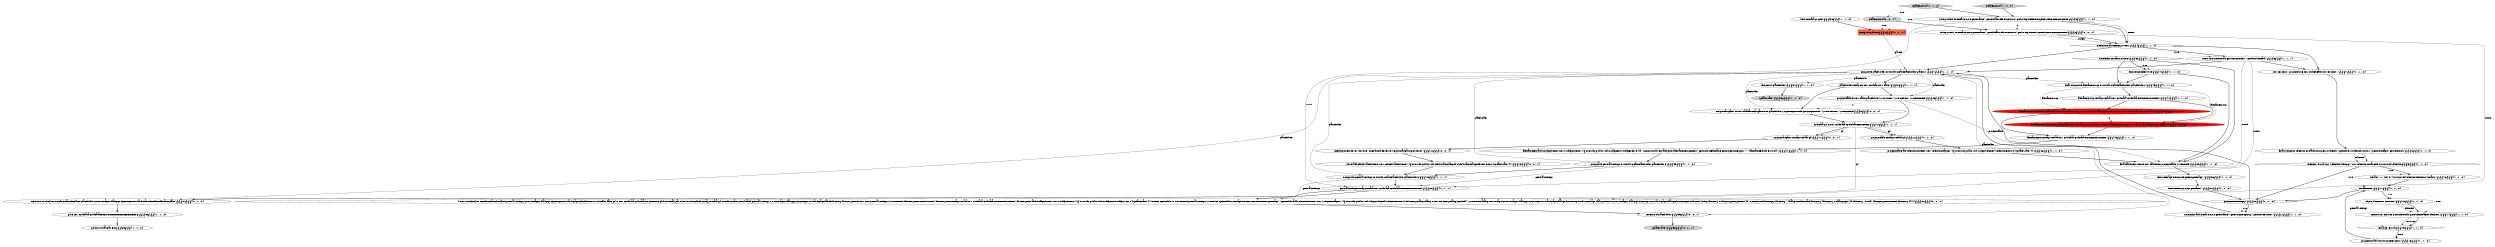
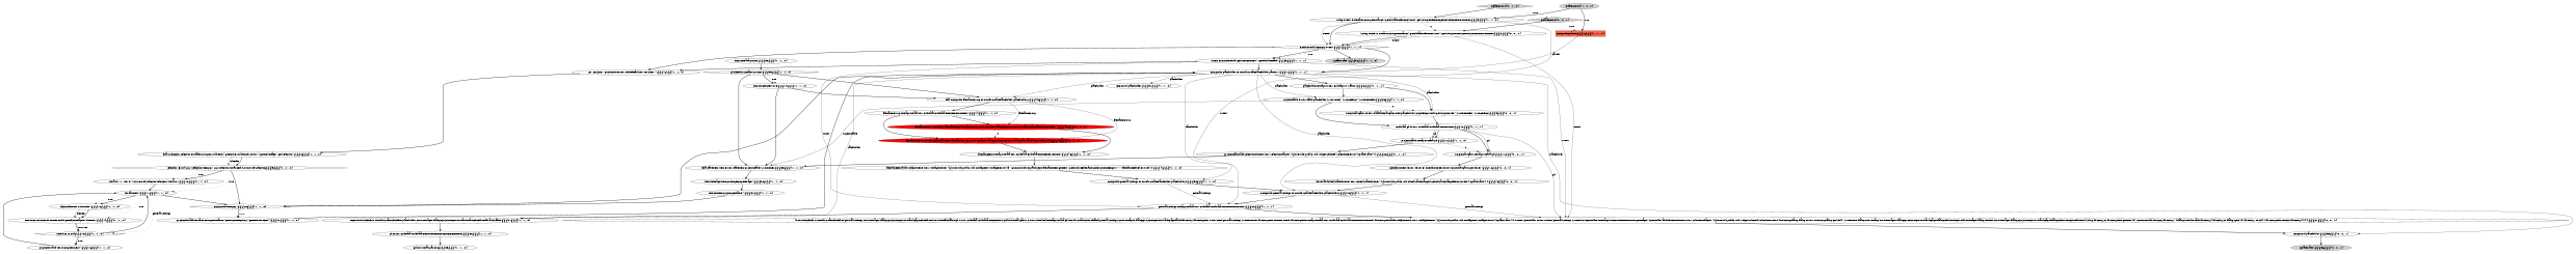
  digraph {
    node [fillcolor=white shape=ellipse style=filled]
    edge [style=bold]
    n1 [label="fileNameText.setLayoutData(new GridData(GridData.FILL_HORIZONTAL))@@@46@@@['1', '1', '0']"]
    n2 [label="fileNameText.addModifyListener(new ModifyListener(){@Override public void modifyText(ModifyEvent e){if (!CommonUtils.equalObjects(fileNameText.getText(),getArchiveFileName(getProjectsToExport()))) {fileNameEdited = true}}})@@@47@@@['1', '1', '0']"]
    n3 [label="Composite generalSettings = UIUtils.createPlaceholder(placeholder,3)@@@55@@@['1', '1', '0']"]
    n4 [fillcolor=red label="fileNameText = UIUtils.createLabelText(fileNameGroup,CoreMessages.dialog_project_export_wizard_start_label_output_file,null)@@@45@@@['0', '1', '0']"]
    n5 [label="projectsTable.setLayoutData(gd)@@@27@@@['1', '1', '0']"]
    n6 [label="projectsTable.addSelectionListener(new SelectionAdapter(){@Override public void widgetSelected(SelectionEvent e){updateState()}})@@@28@@@['1', '1', '0']"]
    n7 [label="scriptsNavigator.setLayoutData(gd)@@@11@@@['0', '0', '1']"]
    n8 [label="final TableItem item = new TableItem(projectsTable,SWT.NONE)@@@35@@@['1', '1', '0']"]
    n9 [label="CheckboxTreeViewer viewer = (CheckboxTreeViewer)scriptsNavigator.getViewer()@@@12@@@['0', '0', '1']"]
    n10 [label="projectList.add(DBeaverCore.getInstance().getProjectRegistry().getActiveProject())@@@21@@@['1', '1', '0']"]
    n11 [label="Composite placeholder = UIUtils.createPlaceholder(parent,1)@@@7@@@['1', '1', '1']"]
    n12 [label="final Composite fileNameGroup = UIUtils.createPlaceholder(placeholder,2)@@@43@@@['1', '1', '0']"]
    n13 [label="Composite generalSettings = UIUtils.createPlaceholder(placeholder,3)@@@19@@@['1', '1', '1']"]
    n14 [label="projectsTable = new Table(placeholder,SWT.MULTI | SWT.CHECK | SWT.BORDER)@@@25@@@['1', '1', '0']"]
    n15 [label="scriptsNavigator = new DatabaseNavigatorTree(placeholder,ScriptsExportUtils.getScriptsNode(),SWT.BORDER | SWT.CHECK)@@@9@@@['0', '0', '1']"]
    n16 [label="setControl(placeholder)@@@55@@@['0', '0', '1']"]
    n17 [label="exportDriverCheck = UIUtils.createCheckbox(placeholder,CoreMessages.dialog_project_export_wizard_start_checkbox_libraries,false)@@@87@@@['1', '1', '0']"]
    n18 [label="placeholder.setLayout(new GridLayout(1,false))@@@8@@@['1', '1', '1']"]
    n19 [label="setControl(placeholder)@@@91@@@['1', '1', '0']"]
    n20 [fillcolor=red label="fileNameText = UIUtils.createLabelText(fileNameGroup,CoreMessages.dialog_project_export_wizard_start_label_output_file,\"\")@@@45@@@['1', '0', '0']"]
    n21 [label="fileNameGroup.setLayoutData(new GridData(GridData.FILL_HORIZONTAL))@@@44@@@['1', '1', '0']"]
    n22 [label="generalSettings.setLayoutData(new GridData(GridData.FILL_HORIZONTAL))@@@20@@@['1', '1', '1']"]
    n23 [label="{overwriteCheck = UIUtils.createCheckbox(generalSettings,CoreMessages.dialog_project_export_wizard_page_checkbox_overwrite_files,false)gd = new GridData(GridData.BEGINNING)gd.horizontalSpan = 3overwriteCheck.setLayoutData(gd)UIUtils.createControlLabel(generalSettings,CoreMessages.dialog_project_export_wizard_page_label_directory)directoryText = new Text(generalSettings,SWT.BORDER)directoryText.setText(outDir)directoryText.setLayoutData(new GridData(GridData.FILL_HORIZONTAL))directoryText.addModifyListener(new ModifyListener(){@Override public void modifyText(ModifyEvent e){updateState()}})Button openFolder = new Button(generalSettings,SWT.PUSH)openFolder.setImage(DBIcon.TREE_FOLDER.getImage())openFolder.addSelectionListener(new SelectionAdapter(){@Override public void widgetSelected(SelectionEvent e){DirectoryDialog dialog = new DirectoryDialog(getShell(),SWT.NONE)dialog.setMessage(CoreMessages.dialog_project_export_wizard_page_dialog_choose_export_dir_message)dialog.setText(CoreMessages.dialog_project_export_wizard_page_dialog_choose_export_dir_text)String directory = directoryText.getText()if (!CommonUtils.isEmpty(directory)) {dialog.setFilterPath(directory)}directory = dialog.open()if (directory != null) {directoryText.setText(directory)}}})}@@@21@@@['0', '0', '1']"]
    n24 [label="GridData gd = new GridData(GridData.FILL_BOTH)@@@10@@@['1', '1', '1']"]
    n25 [label="item.setImage(DBIcon.PROJECT.getImage())@@@36@@@['1', '1', '0']"]
    n26 [fillcolor=lightgray label="createControl['0', '1', '0']" shape=diamond]
    n27 [label="String outDir = DBeaverCore.getInstance().getGlobalPreferenceStore().getString(PREF_PROJECTS_EXPORT_OUT_DIR)@@@3@@@['1', '1', '0']"]
-   n28 [fillcolor=lightgray label="createControl['0', '0', '1']"]
+   n28 [fillcolor=lightgray label="createControl['0', '0', '1']" shape=diamond]
    n29 [fillcolor=tomato label="Composite parent@@@2@@@['1', '1', '1']" shape=box]
    n30 [label="String outDir = DBeaverCore.getInstance().getGlobalPreferenceStore().getString(PREF_SCRIPTS_EXPORT_OUT_DIR)@@@3@@@['0', '0', '1']"]
    n31 [label="CommonUtils.isEmpty(outDir)@@@4@@@['1', '1', '1']" shape=diamond]
    n32 [label="outDir = RuntimeUtils.getUserHomeDir().getAbsolutePath()@@@5@@@['1', '1', '1']"]
    n33 [label="Set<IProject> projectList = new LinkedHashSet<IProject>()@@@7@@@['1', '1', '0']"]
    n34 [label="final ISelection selection = PlatformUI.getWorkbench().getActiveWorkbenchWindow().getActivePage().getSelection()@@@8@@@['1', '1', '0']"]
    n35 [label="selection != null && !selection.isEmpty() && selection instanceof IStructuredSelection@@@9@@@['1', '1', '0']" shape=diamond]
    n36 [label="Iterator<?> iter = ((IStructuredSelection)selection).iterator()@@@10@@@['1', '1', '0']"]
    n37 [label="iter.hasNext()@@@11@@@['1', '1', '0']"]
    n38 [label="projectList.isEmpty()@@@20@@@['1', '1', '0']" shape=diamond]
    n39 [label="IResource resource = RuntimeUtils.getObjectAdapter(element,)@@@14@@@['1', '1', '0']"]
    n40 [label="resource != null@@@15@@@['1', '1', '0']" shape=diamond]
    n41 [label="projectList.add(resource.getProject())@@@16@@@['1', '1', '0']"]
    n42 [fillcolor=lightgray label="updateState()@@@56@@@['0', '0', '1']"]
    n43 [label="gd = new GridData(GridData.HORIZONTAL_ALIGN_BEGINNING)@@@88@@@['1', '1', '0']"]
    n44 [label="gd.horizontalSpan = 3@@@89@@@['1', '1', '0']"]
    n45 [label="item.setChecked(true)@@@40@@@['1', '1', '0']"]
    n46 [label="Object element = iter.next()@@@13@@@['1', '1', '0']"]
    n47 [fillcolor=lightgray label="updateState()@@@92@@@['1', '1', '0']"]
    n48 [label="item.setText(project.getName())@@@37@@@['1', '1', '0']"]
    n49 [label="item.setData(project)@@@38@@@['1', '1', '0']"]
    n50 [label="projectList.contains(project)@@@39@@@['1', '1', '0']" shape=diamond]
    n51 [label="viewer.addCheckStateListener(new ICheckStateListener(){@Override public void checkStateChanged(CheckStateChangedEvent event){updateState()}})@@@13@@@['0', '0', '1']"]
-   n52 [fillcolor=lightgray label="createControl['1', '0', '0']" shape=diamond]
+   n52 [fillcolor=lightgray label="createControl['1', '0', '0']"]
    n1 -> n2
    n2 -> n3
    n3 -> n13
    n3 -> n22 [label=generalSettings style=solid]
    n4 -> n1
    n5 -> n6
+   n5 -> n7 [label=0 style=dashed]
    n6 -> n8
    n7 -> n9
    n8 -> n25
    n9 -> n51
    n10 -> n11
    n11 -> n3 [label=placeholder style=solid]
    n11 -> n12 [label=placeholder style=solid]
    n11 -> n13 [label=placeholder style=solid]
    n11 -> n14 [label=placeholder style=solid]
    n11 -> n15 [label=placeholder style=solid]
    n11 -> n16 [label=placeholder style=solid]
    n11 -> n17 [label=placeholder style=solid]
    n11 -> n18
    n11 -> n19 [label=placeholder style=solid]
    n12 -> n4 [label=fileNameGroup style=solid]
    n12 -> n20 [label=fileNameGroup style=solid]
    n12 -> n21
    n13 -> n22
    n13 -> n23 [label=generalSettings style=solid]
    n14 -> n8 [label=projectsTable style=solid]
    n14 -> n15 [label=0 style=dashed]
    n14 -> n24
    n15 -> n24
    n16 -> n42
    n17 -> n43
    n18 -> n14
    n18 -> n15
-   n19 -> n47
+   n31 -> n47
    n20 -> n1
    n20 -> n4 [label=0 style=dashed]
    n21 -> n4
    n21 -> n20
    n22 -> n17
    n22 -> n23
    n23 -> n16
    n24 -> n5
    n24 -> n5 [label=gd style=solid]
    n24 -> n7
    n24 -> n7 [label=gd style=solid]
    n24 -> n23 [label=gd style=solid]
    n25 -> n48
    n26 -> n27
    n26 -> n28 [label=true style=dotted]
    n27 -> n22 [label=outDir style=solid]
    n27 -> n30 [label=0 style=dashed]
    n27 -> n31
    n27 -> n31 [label=outDir style=solid]
    n28 -> n29 [label=true style=dotted]
    n28 -> n30
    n29 -> n11 [label=parent style=solid]
    n30 -> n23 [label=outDir style=solid]
    n30 -> n31 [label=outDir style=solid]
    n30 -> n31
    n31 -> n11
    n31 -> n32
    n31 -> n32 [label=true style=dotted]
    n31 -> n33
    n32 -> n11
    n32 -> n22 [label=outDir style=solid]
    n32 -> n23 [label=outDir style=solid]
    n32 -> n33
    n33 -> n34
    n34 -> n35
    n34 -> n35 [label=selection style=solid]
    n35 -> n36 [label=true style=dotted]
    n35 -> n36
    n35 -> n37 [label=true style=dotted]
    n35 -> n38
    n36 -> n37
    n37 -> n38
    n37 -> n39 [label=true style=dotted]
    n37 -> n40 [label=generalSettings style=dotted]
    n37 -> n46 [label=true style=dotted]
    n37 -> n46
    n38 -> n10 [label=true style=dotted]
    n38 -> n10
    n38 -> n11
    n39 -> n40 [label=resource style=solid]
    n39 -> n40
+   n40 -> n37
    n40 -> n41 [label=true style=dotted]
    n40 -> n41
    n41 -> n37
    n43 -> n44
    n45 -> n8
    n45 -> n12
    n46 -> n39 [label=element style=solid]
    n46 -> n39
    n48 -> n38
-   n49 -> n29
+   n49 -> n50
    n50 -> n8
    n50 -> n12
    n50 -> n45 [label=true style=dotted]
    n50 -> n45
    n51 -> n13
    n52 -> n27
-   n52 -> n29 [label=true style=dotted]
+   n52 -> n29 [label=true]
  }
